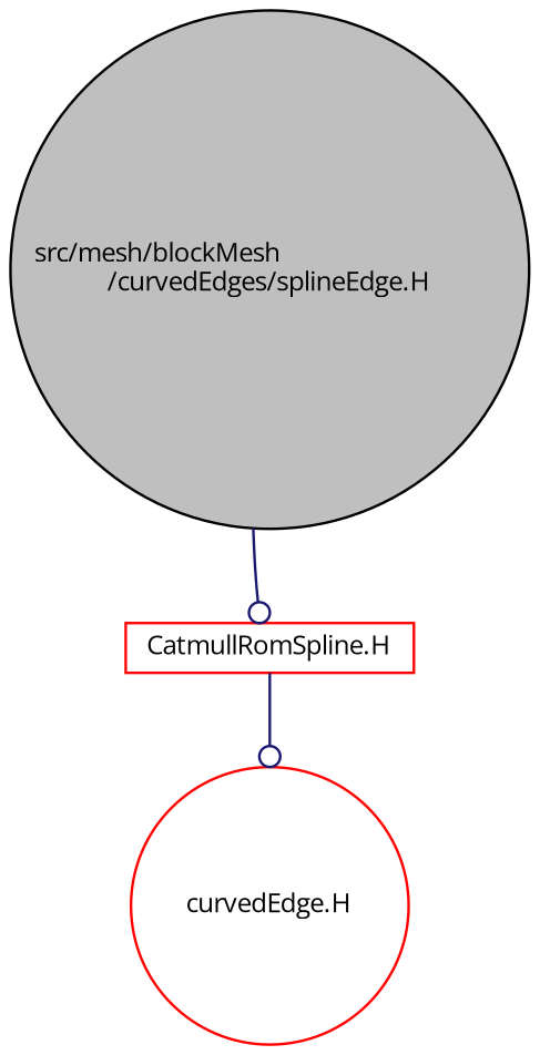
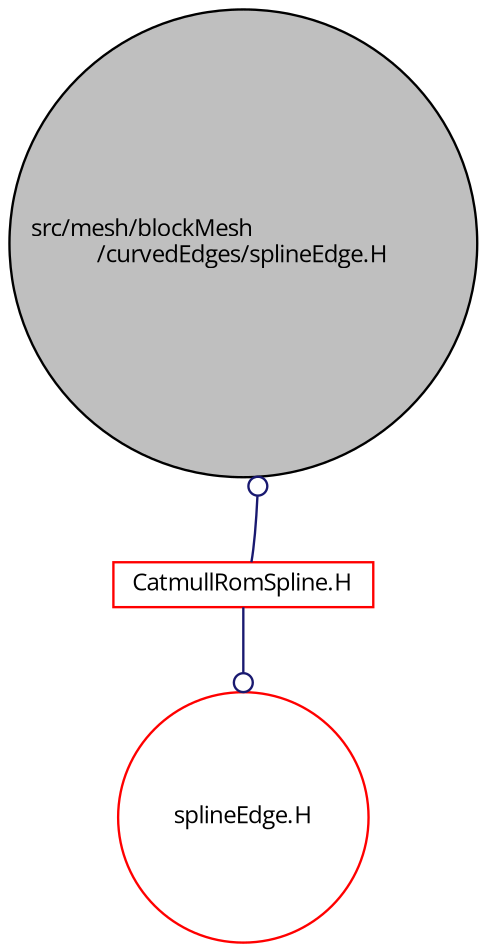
  digraph {
    fontname="Open Sans"
    node [color=red fontname="Open Sans" fontsize=10 shape=circle]
    edge [arrowhead=odot color=midnightblue fontname="Open Sans" fontsize=10 labelfontname=Helvetica labelfontsize=10 style=solid]
    n1 [color=black fillcolor=grey75 fontcolor=black height=0.2 label="src/mesh/blockMesh\l/curvedEdges/splineEdge.H" style=filled width=0.4]
    n2 [height=0.2 label="CatmullRomSpline.H" shape=box width=0.4]
-   n3 [height=0.2 label="curvedEdge.H" width=0.4]
-   n1 -> n2
+   n3 [height=0.2 label="splineEdge.H" width=0.4]
+   n2 -> n1
    n2 -> n3
  }
